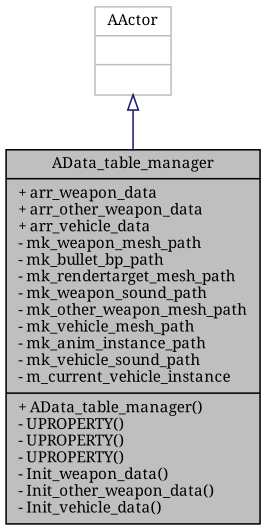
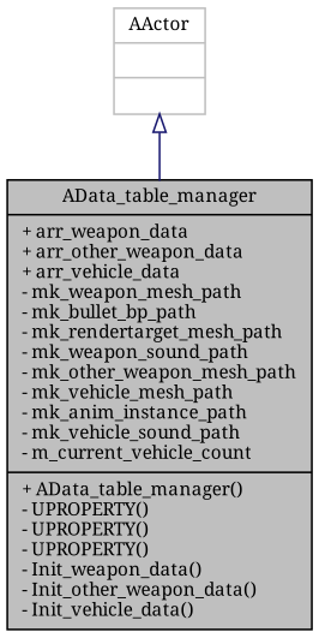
  digraph {
    fontname="Noto Serif"
    node [fontname="Noto Serif" fontsize=10 shape=record style=filled]
-   n1 [color=black fillcolor=grey75 fontcolor=black height=0.2 label="{AData_table_manager\n|+ arr_weapon_data\l+ arr_other_weapon_data\l+ arr_vehicle_data\l- mk_weapon_mesh_path\l- mk_bullet_bp_path\l- mk_rendertarget_mesh_path\l- mk_weapon_sound_path\l- mk_other_weapon_mesh_path\l- mk_vehicle_mesh_path\l- mk_anim_instance_path\l- mk_vehicle_sound_path\l- m_current_vehicle_instance\l|+ AData_table_manager()\l- UPROPERTY()\l- UPROPERTY()\l- UPROPERTY()\l- Init_weapon_data()\l- Init_other_weapon_data()\l- Init_vehicle_data()\l}" width=0.4]
+   n1 [color=black fillcolor=grey75 fontcolor=black height=0.2 label="{AData_table_manager\n|+ arr_weapon_data\l+ arr_other_weapon_data\l+ arr_vehicle_data\l- mk_weapon_mesh_path\l- mk_bullet_bp_path\l- mk_rendertarget_mesh_path\l- mk_weapon_sound_path\l- mk_other_weapon_mesh_path\l- mk_vehicle_mesh_path\l- mk_anim_instance_path\l- mk_vehicle_sound_path\l- m_current_vehicle_count\l|+ AData_table_manager()\l- UPROPERTY()\l- UPROPERTY()\l- UPROPERTY()\l- Init_weapon_data()\l- Init_other_weapon_data()\l- Init_vehicle_data()\l}" width=0.4]
    n2 [color=grey75 fillcolor=white height=0.2 label="{AActor\n||}" width=0.4]
    n2 -> n1 [arrowtail=onormal color=midnightblue dir=back fontname="Noto Serif" fontsize=10 labelfontname=Helvetica labelfontsize=10 style=solid]
  }
